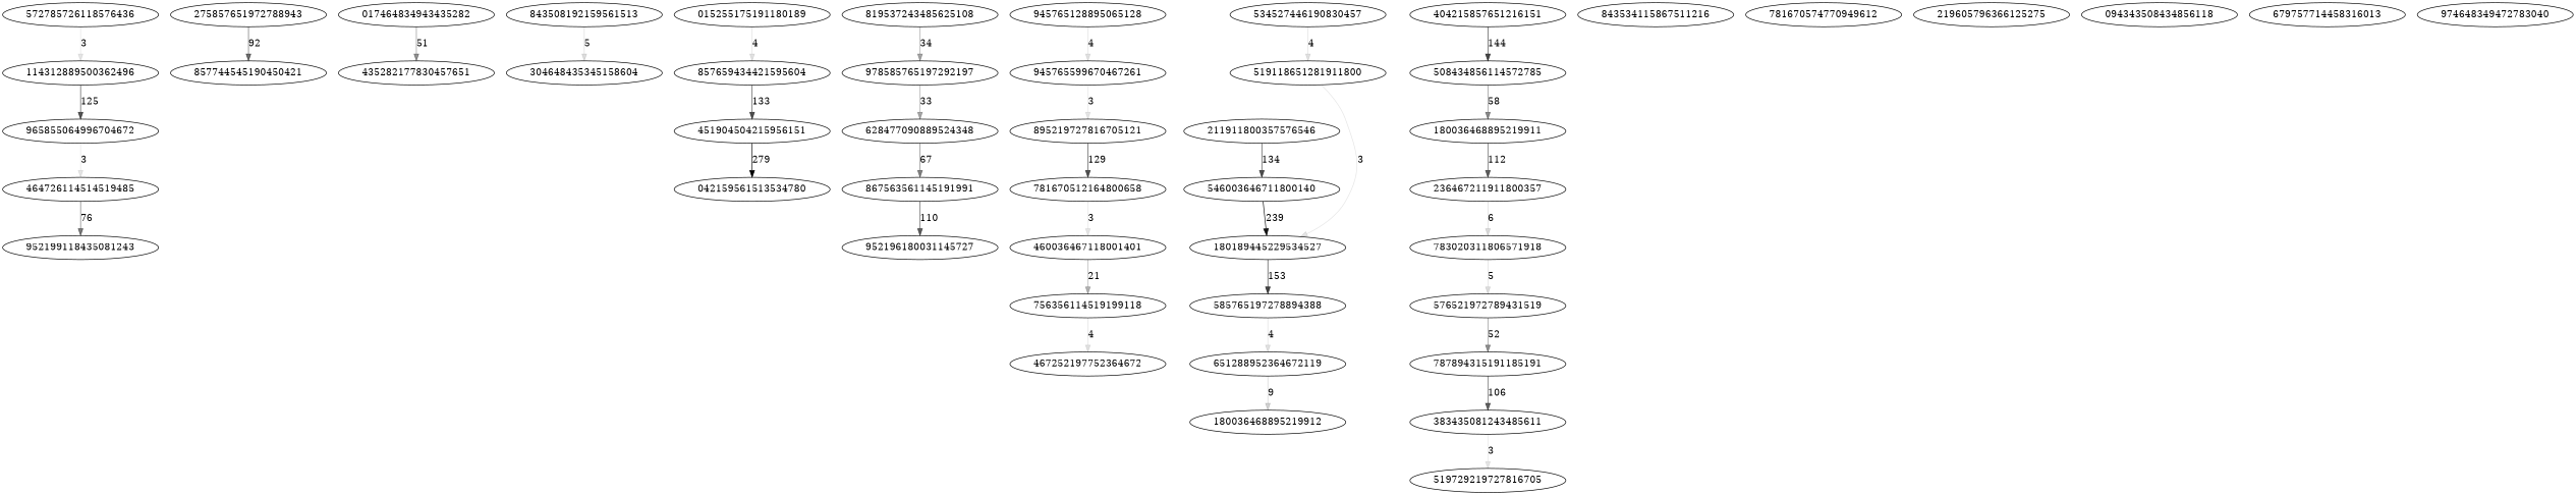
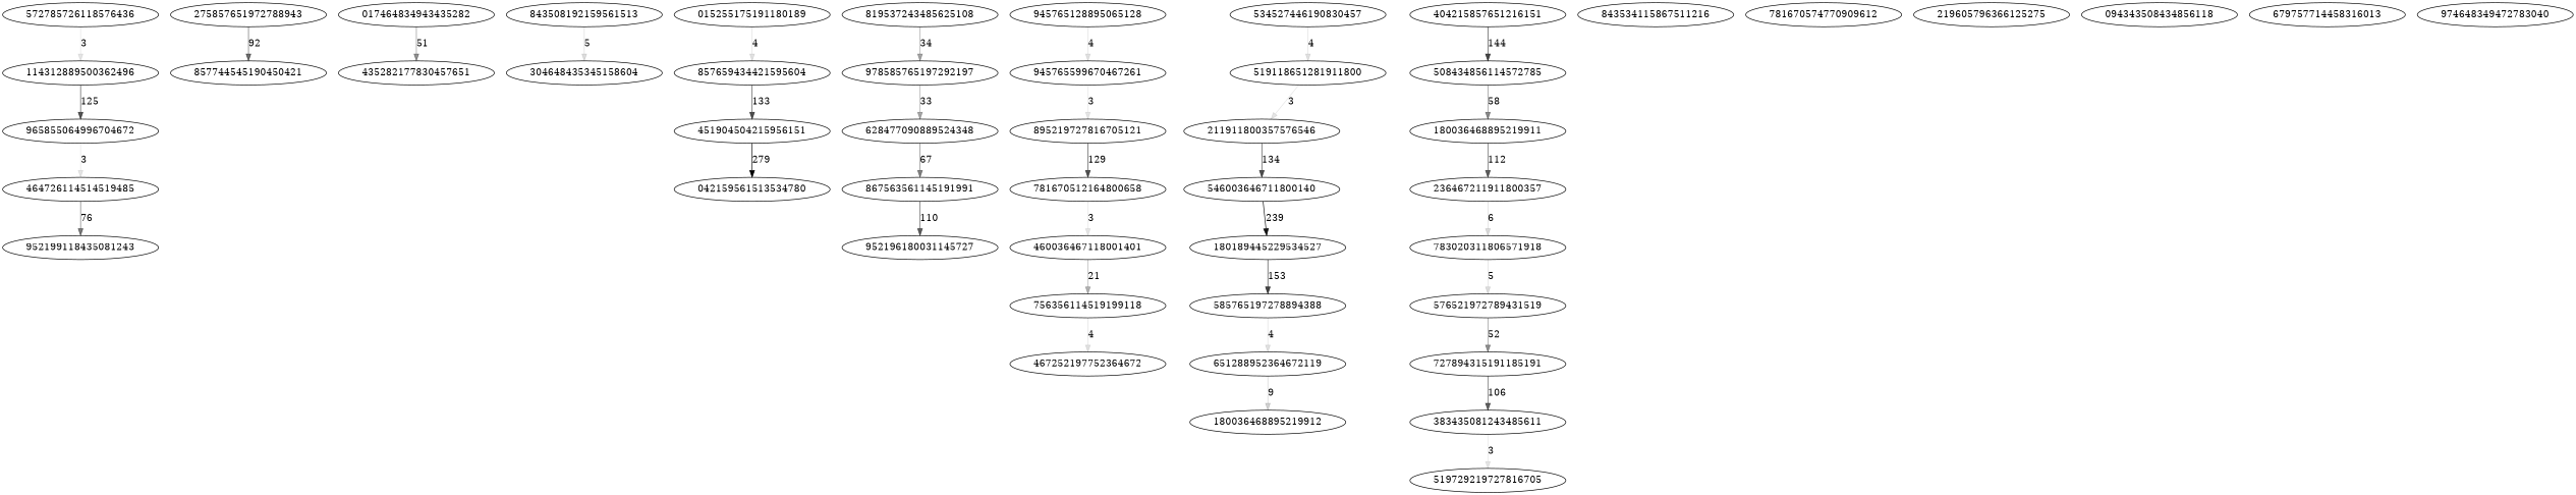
  digraph {
    edge [color="#0000001a"]
    965855064996704672
    464726114514519485
    952199118435081243
    114312889500362496
    572785726118576436
    275857651972788943
    857744545190450421
    017464834943435282
    435282177830457651
    843508192159561513
    304648435345158604
    015255175191180189
    857659434421595604
    451904504215956151
    042159561513534780
    978585765197292197
    628477090889524348
    867563561145191991
    952196180031145727
    819537243485625108
    945765128895065128
    945765599670467261
    895219727816705121
    781670512164800658
    460036467118001401
    756356114519199118
    467252197752364672
    211911800357576546
    546003646711800140
    180189445229534527
    585765197278894388
    651288952364672119
    180036468895219912
    519118651281911800
    534527446190830457
    508434856114572785
    180036468895219911
    236467211911800357
    783020311806571918
    404215857651216151
    576521972789431519
-   727894315191185191 [label=787894315191185191]
+   727894315191185191
    383435081243485611
    519729219727816705
    n45 [label=843534115867511216]
-   781670574770909612 [label=781670574770949612]
+   781670574770909612
    219605796366125275
    094343508434856118
    679757714458316013
    974648349472783040
    965855064996704672 -> 464726114514519485 [label=3]
    464726114514519485 -> 952199118435081243 [color="#00000085" label=76]
    114312889500362496 -> 965855064996704672 [color="#000000aa" label=125]
    572785726118576436 -> 114312889500362496 [label=3]
    275857651972788943 -> 857744545190450421 [color="#00000092" label=92]
    017464834943435282 -> 435282177830457651 [color="#0000006d" label=51]
    843508192159561513 -> 304648435345158604 [color="#00000022" label=5]
    015255175191180189 -> 857659434421595604 [color="#0000001e" label=4]
    857659434421595604 -> 451904504215956151 [color="#000000b0" label=133]
    451904504215956151 -> 042159561513534780 [color="#000000ff" label=279]
    978585765197292197 -> 628477090889524348 [color="#00000057" label=33]
    628477090889524348 -> 867563561145191991 [color="#0000007c" label=67]
    867563561145191991 -> 952196180031145727 [color="#000000a0" label=110]
    819537243485625108 -> 978585765197292197 [color="#00000059" label=34]
    945765128895065128 -> 945765599670467261 [color="#0000001e" label=4]
    945765599670467261 -> 895219727816705121 [label=3]
    895219727816705121 -> 781670512164800658 [color="#000000ad" label=129]
    781670512164800658 -> 460036467118001401 [label=3]
    460036467118001401 -> 756356114519199118 [color="#0000004d" label=21]
    756356114519199118 -> 467252197752364672 [color="#0000001e" label=4]
    211911800357576546 -> 546003646711800140 [color="#000000b0" label=134]
    546003646711800140 -> 180189445229534527 [color="#000000ec" label=239]
    180189445229534527 -> 585765197278894388 [color="#000000bc" label=153]
    585765197278894388 -> 651288952364672119 [color="#0000001e" label=4]
    651288952364672119 -> 180036468895219912 [color="#0000002d" label=9]
-   519118651281911800 -> 180189445229534527 [label=3]
+   519118651281911800 -> 211911800357576546 [label=3]
    534527446190830457 -> 519118651281911800 [color="#0000001e" label=4]
    508434856114572785 -> 180036468895219911 [color="#00000074" label=58]
    180036468895219911 -> 236467211911800357 [color="#000000a1" label=112]
    236467211911800357 -> 783020311806571918 [color="#00000025" label=6]
    783020311806571918 -> 576521972789431519 [color="#00000022" label=5]
    404215857651216151 -> 508434856114572785 [color="#000000b7" label=144]
    576521972789431519 -> 727894315191185191 [color="#0000006e" label=52]
    727894315191185191 -> 383435081243485611 [color="#0000009d" label=106]
    383435081243485611 -> 519729219727816705 [label=3]
  }
